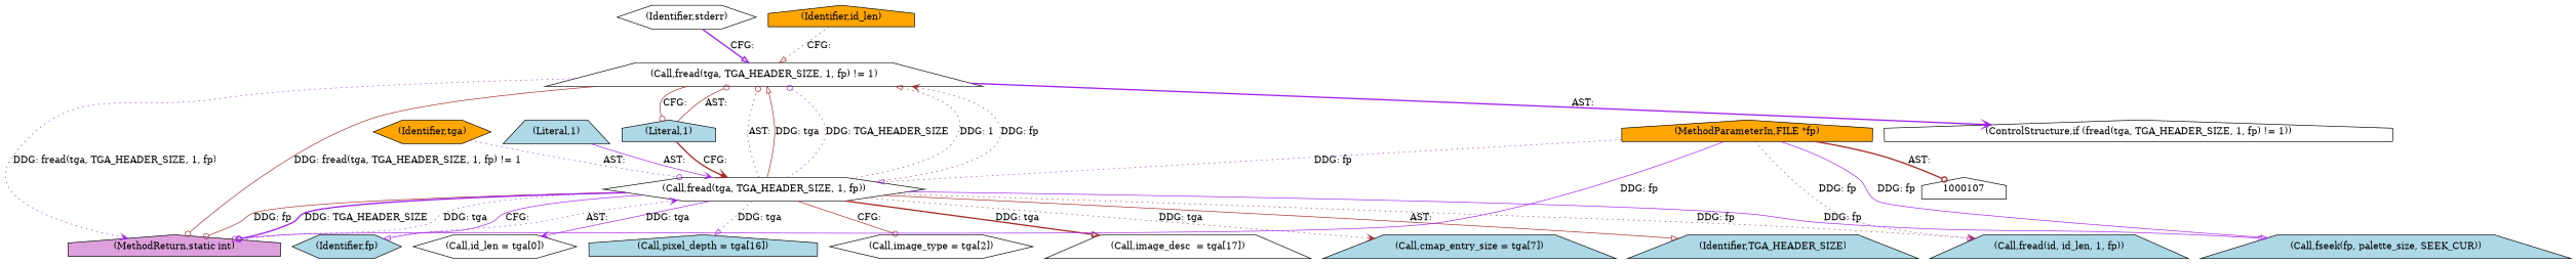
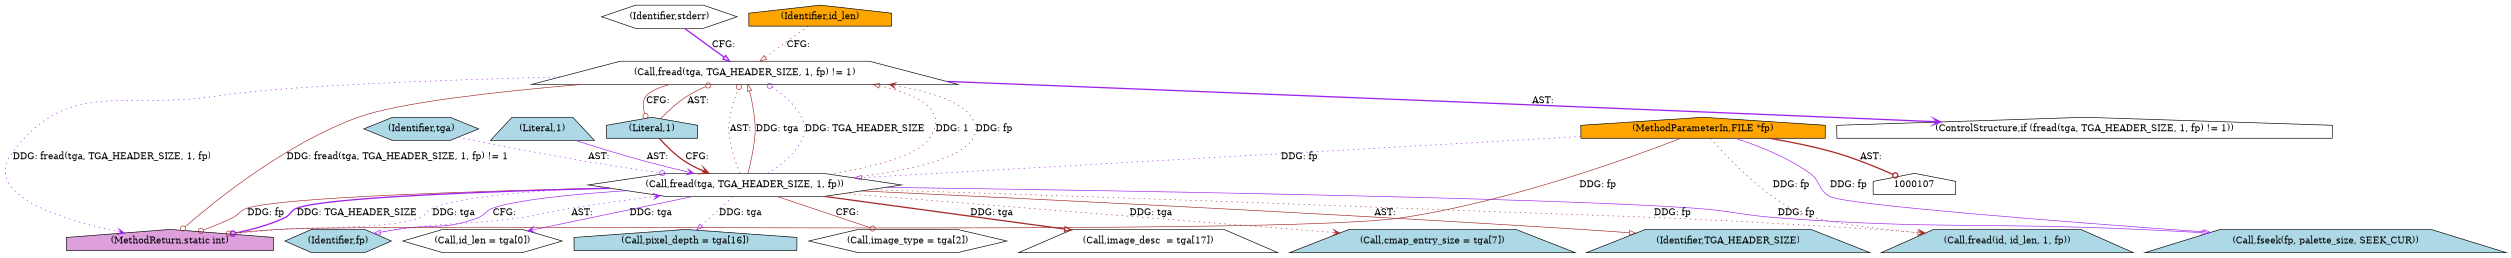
  digraph {
    node [fillcolor=lightblue shape=trapezium style=filled]
    edge [arrowhead=odot color=brown style=dotted]
    n1 [fillcolor=white label="(Call,fread(tga, TGA_HEADER_SIZE, 1, fp) != 1)"]
    n2 [fillcolor=plum label="(MethodReturn,static int)" shape=house]
    n3 [label="(Literal,1)" shape=house]
    n4 [fillcolor=white label="(ControlStructure,if (fread(tga, TGA_HEADER_SIZE, 1, fp) != 1))" shape=house]
    n5 [fillcolor=white label="(Call,fread(tga, TGA_HEADER_SIZE, 1, fp))" shape=hexagon]
    n6 [label="(Call,fseek(fp, palette_size, SEEK_CUR))"]
    n7 [label="(Identifier,fp)" shape=hexagon]
    n8 [fillcolor=white label="(Call,id_len = tga[0])" shape=hexagon]
    n9 [label="(Call,pixel_depth = tga[16])" shape=house]
    n10 [label="(Call,fread(id, id_len, 1, fp))"]
    n11 [fillcolor=white label="(Call,image_type = tga[2])" shape=hexagon]
    n12 [fillcolor=white label="(Call,image_desc  = tga[17])"]
    n13 [label="(Call,cmap_entry_size = tga[7])"]
    n14 [label="(Identifier,TGA_HEADER_SIZE)"]
    n15 [fillcolor=orange label="(MethodParameterIn,FILE *fp)" shape=house]
    1000107 [fillcolor=white shape=house]
    n17 [fillcolor=white label="(Identifier,stderr)" shape=hexagon]
    n18 [fillcolor=orange label="(Identifier,id_len)" shape=house]
-   n19 [fillcolor=orange label="(Identifier,tga)" shape=hexagon]
+   n19 [label="(Identifier,tga)" shape=hexagon]
    n20 [label="(Literal,1)"]
    n1 -> n2 [arrowhead=vee color=purple label="DDG: fread(tga, TGA_HEADER_SIZE, 1, fp)"]
    n1 -> n2 [label="DDG: fread(tga, TGA_HEADER_SIZE, 1, fp) != 1" style=solid]
    n1 -> n3 [label="CFG: " style=solid]
    n1 -> n4 [arrowhead=vee color=purple label="AST: " style=bold]
    n3 -> n1 [label="AST: " style=solid]
    n3 -> n5 [arrowhead=vee label="CFG: " style=bold]
    n5 -> n1 [label="AST: "]
    n5 -> n1 [arrowhead=onormal label="DDG: tga" style=solid]
    n5 -> n1 [color=purple label="DDG: TGA_HEADER_SIZE"]
    n5 -> n1 [arrowhead=onormal label="DDG: 1"]
    n5 -> n1 [arrowhead=vee label="DDG: fp"]
    n5 -> n2 [color=purple label="DDG: tga"]
    n5 -> n2 [label="DDG: fp" style=solid]
    n5 -> n2 [color=purple label="DDG: TGA_HEADER_SIZE" style=bold]
    n5 -> n6 [arrowhead=onormal color=purple label="DDG: fp" style=solid]
    n5 -> n7 [arrowhead=onormal color=purple label="CFG: " style=solid]
    n5 -> n8 [arrowhead=vee color=purple label="DDG: tga" style=solid]
    n5 -> n9 [arrowhead=onormal color=purple label="DDG: tga"]
    n5 -> n10 [arrowhead=vee label="DDG: fp"]
    n5 -> n11 [label="CFG: " style=solid]
    n5 -> n12 [arrowhead=onormal label="DDG: tga" style=bold]
    n5 -> n13 [arrowhead=vee label="DDG: tga"]
    n5 -> n14 [arrowhead=onormal label="AST: " style=solid]
    n7 -> n5 [arrowhead=vee color=purple label="AST: "]
-   n15 -> n2 [color=purple label="DDG: fp" style=solid]
+   n15 -> n2 [label="DDG: fp" style=solid]
    n15 -> n5 [arrowhead=onormal color=purple label="DDG: fp"]
    n15 -> n6 [arrowhead=onormal color=purple label="DDG: fp" style=solid]
-   n15 -> n10 [arrowhead=onormal color=purple label="DDG: fp"]
+   n15 -> n10 [arrowhead=onormal label="DDG: fp"]
    n15 -> 1000107 [label="AST: " style=bold]
    n17 -> n1 [arrowhead=onormal color=purple label="CFG: " style=bold]
    n18 -> n1 [arrowhead=onormal label="CFG: "]
    n19 -> n5 [color=purple label="AST: "]
    n20 -> n5 [arrowhead=vee color=purple label="AST: " style=solid]
  }
